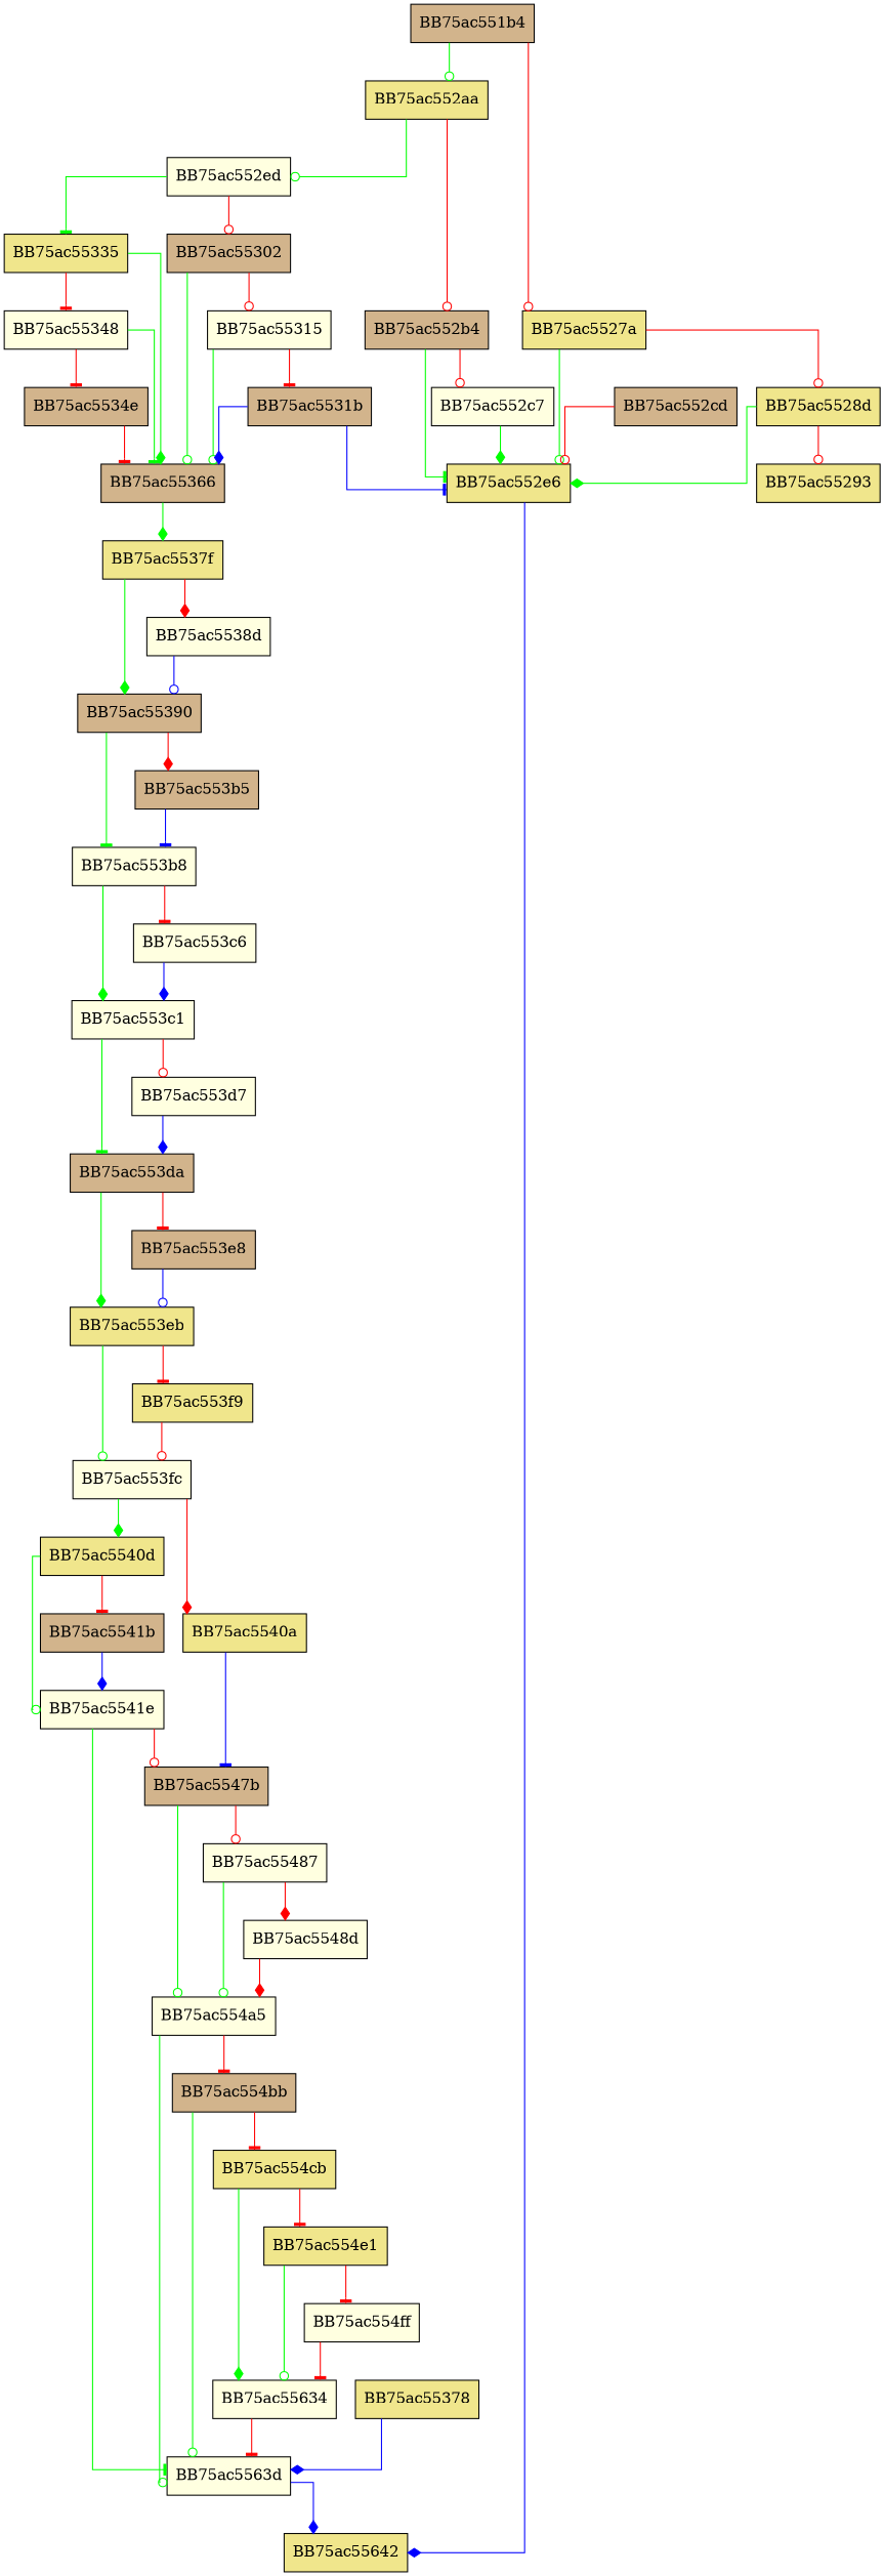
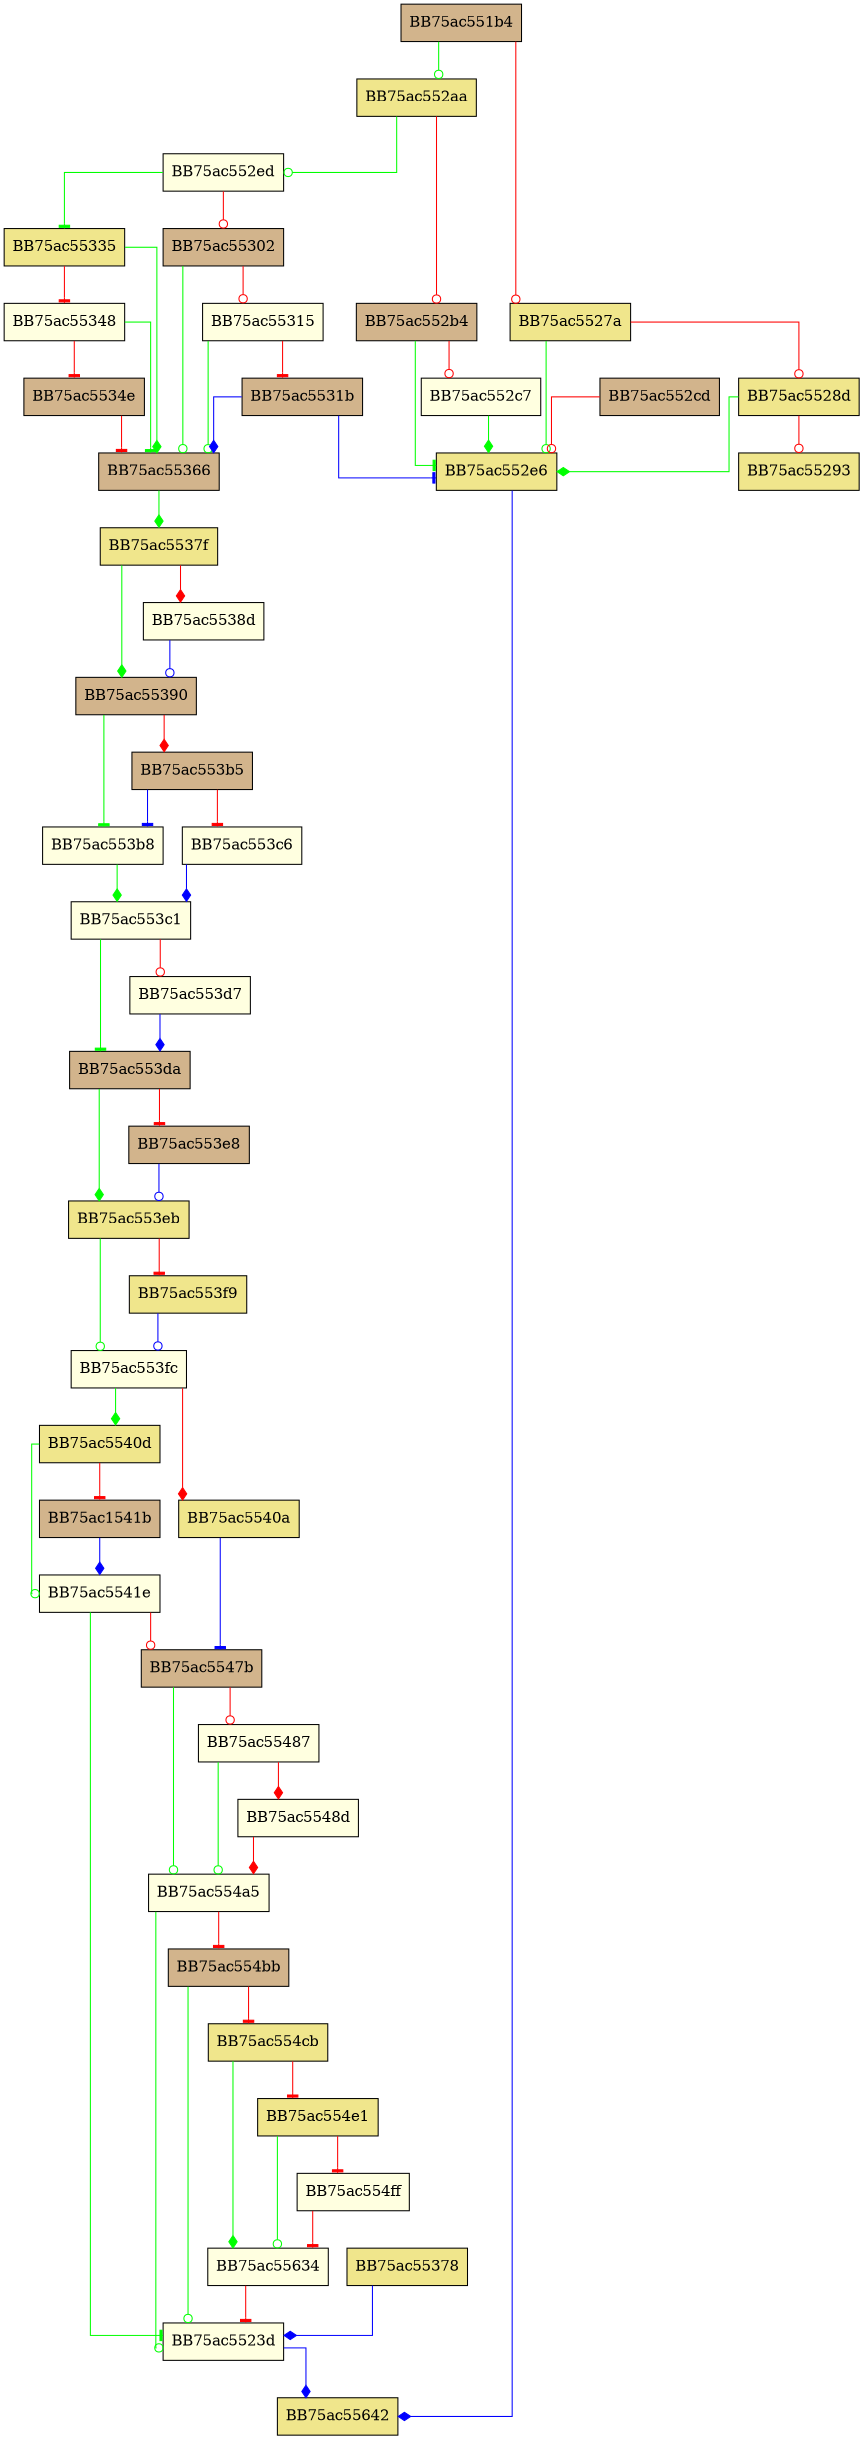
  digraph {
    splines=ortho
    node [fillcolor=lightyellow shape=box style=filled]
    edge [arrowhead=odot color=red]
    BB75ac551b4 [fillcolor=tan]
    BB75ac552aa [fillcolor=khaki]
    BB75ac5527a [fillcolor=khaki]
    BB75ac552ed
    BB75ac552b4 [fillcolor=tan]
    BB75ac552e6 [fillcolor=khaki]
    BB75ac5528d [fillcolor=khaki]
    BB75ac55335 [fillcolor=khaki]
    BB75ac55302 [fillcolor=tan]
    BB75ac552c7
    BB75ac55642 [fillcolor=khaki]
    BB75ac55293 [fillcolor=khaki]
    BB75ac55366 [fillcolor=tan]
    BB75ac55348
    BB75ac55315
    BB75ac552cd [fillcolor=tan]
    BB75ac5537f [fillcolor=khaki]
    BB75ac5534e [fillcolor=tan]
    BB75ac5531b [fillcolor=tan]
    BB75ac55390 [fillcolor=tan]
    BB75ac5538d
    BB75ac553b8
    BB75ac553b5 [fillcolor=tan]
    BB75ac55378 [fillcolor=khaki]
-   BB75ac5563d
+   BB75ac5563d [label=BB75ac5523d]
    n26 [label=BB75ac553c1]
    BB75ac553c6
    BB75ac553da [fillcolor=tan]
    BB75ac553d7
    BB75ac553eb [fillcolor=khaki]
    BB75ac553e8 [fillcolor=tan]
    BB75ac553fc
    BB75ac553f9 [fillcolor=khaki]
    BB75ac5540d [fillcolor=khaki]
    BB75ac5540a [fillcolor=khaki]
    BB75ac5541e
-   BB75ac5541b [fillcolor=tan]
+   BB75ac5541b [fillcolor=tan label=BB75ac1541b]
    BB75ac5547b [fillcolor=tan]
    BB75ac554a5
    BB75ac55487
    BB75ac554bb [fillcolor=tan]
    BB75ac5548d
    BB75ac554cb [fillcolor=khaki]
    BB75ac55634
    BB75ac554e1 [fillcolor=khaki]
    BB75ac554ff
    BB75ac551b4 -> BB75ac552aa [color=green]
    BB75ac551b4 -> BB75ac5527a
    BB75ac552aa -> BB75ac552ed [color=green]
    BB75ac552aa -> BB75ac552b4
    BB75ac5527a -> BB75ac552e6 [color=green]
    BB75ac5527a -> BB75ac5528d
    BB75ac552ed -> BB75ac55335 [arrowhead=tee color=green]
    BB75ac552ed -> BB75ac55302
    BB75ac552b4 -> BB75ac552e6 [arrowhead=tee color=green]
    BB75ac552b4 -> BB75ac552c7
    BB75ac552e6 -> BB75ac55642 [arrowhead=diamond color=blue]
    BB75ac5528d -> BB75ac552e6 [arrowhead=diamond color=green]
    BB75ac5528d -> BB75ac55293
    BB75ac55335 -> BB75ac55366 [arrowhead=diamond color=green]
    BB75ac55335 -> BB75ac55348 [arrowhead=tee]
    BB75ac55302 -> BB75ac55366 [color=green]
    BB75ac55302 -> BB75ac55315
    BB75ac552c7 -> BB75ac552e6 [arrowhead=diamond color=green]
    BB75ac55366 -> BB75ac5537f [arrowhead=diamond color=green]
    BB75ac55348 -> BB75ac55366 [arrowhead=tee color=green]
    BB75ac55348 -> BB75ac5534e [arrowhead=tee]
    BB75ac55315 -> BB75ac55366 [color=green]
    BB75ac55315 -> BB75ac5531b [arrowhead=tee]
    BB75ac552cd -> BB75ac552e6
    BB75ac5537f -> BB75ac55390 [arrowhead=diamond color=green]
    BB75ac5537f -> BB75ac5538d [arrowhead=diamond]
    BB75ac5534e -> BB75ac55366 [arrowhead=tee]
    BB75ac5531b -> BB75ac552e6 [arrowhead=tee color=blue]
    BB75ac5531b -> BB75ac55366 [arrowhead=diamond color=blue]
    BB75ac55390 -> BB75ac553b8 [arrowhead=tee color=green]
    BB75ac55390 -> BB75ac553b5 [arrowhead=diamond]
    BB75ac5538d -> BB75ac55390 [color=blue]
    BB75ac553b8 -> n26 [arrowhead=diamond color=green]
-   BB75ac553b8 -> BB75ac553c6 [arrowhead=tee]
+   BB75ac553b5 -> BB75ac553c6 [arrowhead=tee]
    BB75ac553b5 -> BB75ac553b8 [arrowhead=tee color=blue]
    BB75ac55378 -> BB75ac5563d [arrowhead=diamond color=blue]
    BB75ac5563d -> BB75ac55642 [arrowhead=diamond color=blue]
    n26 -> BB75ac553da [arrowhead=tee color=green]
    n26 -> BB75ac553d7
    BB75ac553c6 -> n26 [arrowhead=diamond color=blue]
    BB75ac553da -> BB75ac553eb [arrowhead=diamond color=green]
    BB75ac553da -> BB75ac553e8 [arrowhead=tee]
    BB75ac553d7 -> BB75ac553da [arrowhead=diamond color=blue]
    BB75ac553eb -> BB75ac553fc [color=green]
    BB75ac553eb -> BB75ac553f9 [arrowhead=tee]
    BB75ac553e8 -> BB75ac553eb [color=blue]
    BB75ac553fc -> BB75ac5540d [arrowhead=diamond color=green]
    BB75ac553fc -> BB75ac5540a [arrowhead=diamond]
-   BB75ac553f9 -> BB75ac553fc
+   BB75ac553f9 -> BB75ac553fc [color=blue]
    BB75ac5540d -> BB75ac5541e [color=green]
    BB75ac5540d -> BB75ac5541b [arrowhead=tee]
    BB75ac5540a -> BB75ac5547b [arrowhead=tee color=blue]
    BB75ac5541e -> BB75ac5563d [arrowhead=tee color=green]
    BB75ac5541e -> BB75ac5547b
    BB75ac5541b -> BB75ac5541e [arrowhead=diamond color=blue]
    BB75ac5547b -> BB75ac554a5 [color=green]
    BB75ac5547b -> BB75ac55487
    BB75ac554a5 -> BB75ac5563d [color=green]
    BB75ac554a5 -> BB75ac554bb [arrowhead=tee]
    BB75ac55487 -> BB75ac554a5 [color=green]
    BB75ac55487 -> BB75ac5548d [arrowhead=diamond]
    BB75ac554bb -> BB75ac5563d [color=green]
    BB75ac554bb -> BB75ac554cb [arrowhead=tee]
    BB75ac5548d -> BB75ac554a5 [arrowhead=diamond]
    BB75ac554cb -> BB75ac55634 [arrowhead=diamond color=green]
    BB75ac554cb -> BB75ac554e1 [arrowhead=tee]
    BB75ac55634 -> BB75ac5563d [arrowhead=tee]
    BB75ac554e1 -> BB75ac55634 [color=green]
    BB75ac554e1 -> BB75ac554ff [arrowhead=tee]
    BB75ac554ff -> BB75ac55634 [arrowhead=tee]
  }
